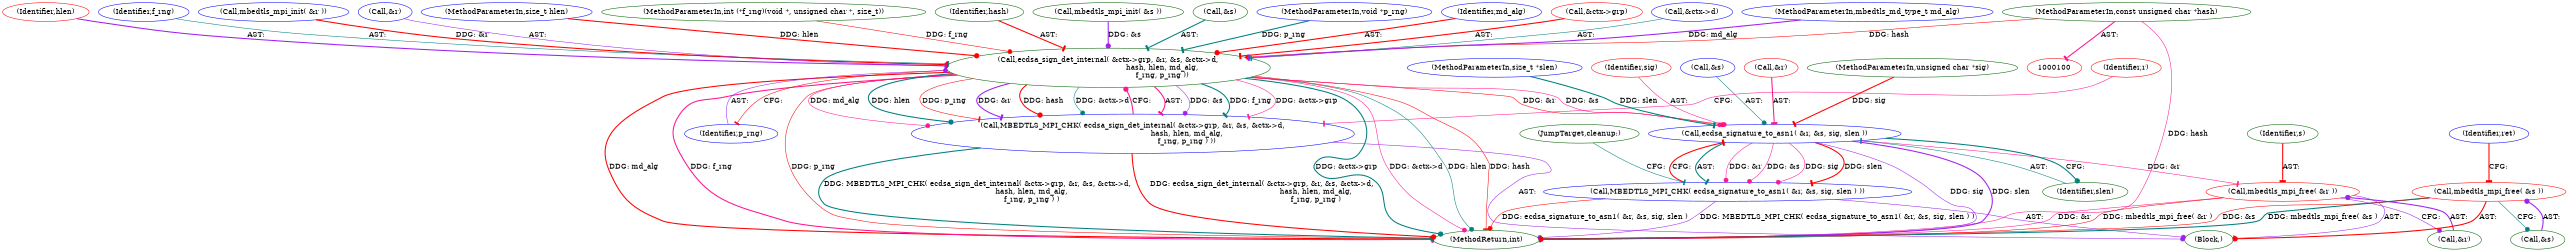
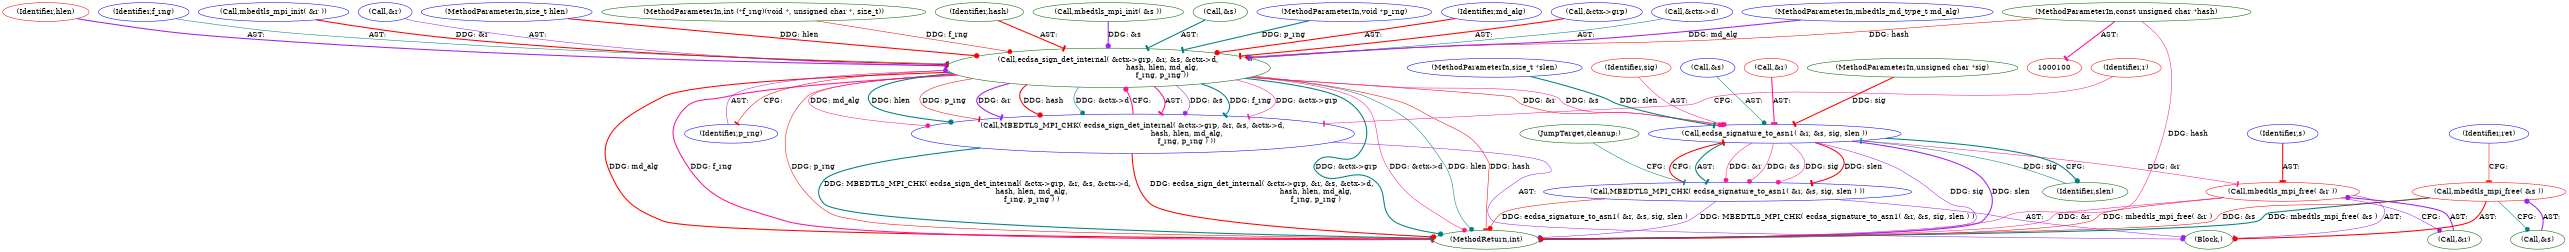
  digraph {
    node [color=blue]
    edge [arrowhead=tee color=red style=solid]
    n1 [color=darkgreen label="(MethodParameterIn,const unsigned char *hash)"]
    n2 [color=darkgreen label="(Call,ecdsa_sign_det_internal( &ctx->grp, &r, &s, &ctx->d,\n                                              hash, hlen, md_alg,\n                                              f_rng, p_rng ))"]
    n3 [color=darkgreen label="(MethodReturn,int)"]
    1000100 [color=red]
    n5 [label="(Call,MBEDTLS_MPI_CHK( ecdsa_sign_det_internal( &ctx->grp, &r, &s, &ctx->d,\n                                              hash, hlen, md_alg,\n                                              f_rng, p_rng ) ))"]
    n6 [label="(Call,ecdsa_signature_to_asn1( &r, &s, sig, slen ))"]
    n7 [label="(Identifier,p_rng)"]
    n8 [color=darkgreen label="(Block,)"]
    n9 [label="(Call,MBEDTLS_MPI_CHK( ecdsa_signature_to_asn1( &r, &s, sig, slen ) ))"]
    n10 [color=red label="(Call,mbedtls_mpi_free( &r ))"]
    n11 [color=darkgreen label="(Identifier,slen)"]
    n12 [color=darkgreen label="(Call,&r)"]
    n13 [color=red label="(Call,mbedtls_mpi_free( &s ))"]
    n14 [color=darkgreen label="(Call,&s)"]
    n15 [color=red label="(Identifier,hlen)"]
    n16 [label="(Identifier,f_rng)"]
    n17 [color=darkgreen label="(JumpTarget,cleanup:)"]
    n18 [label="(Call,mbedtls_mpi_init( &r ))"]
    n19 [label="(Call,&r)"]
    n20 [label="(MethodParameterIn,size_t hlen)"]
    n21 [color=darkgreen label="(MethodParameterIn,int (*f_rng)(void *, unsigned char *, size_t))"]
    n22 [color=darkgreen label="(Identifier,hash)"]
    n23 [color=darkgreen label="(Call,mbedtls_mpi_init( &s ))"]
    n24 [color=darkgreen label="(Call,&s)"]
    n25 [color=red label="(Identifier,sig)"]
    n26 [label="(Call,&s)"]
-   n27 [color=darkgreen label="(Identifier,s)"]
+   n27 [label="(Identifier,s)"]
    n28 [color=red label="(Call,&r)"]
    n29 [label="(MethodParameterIn,void *p_rng)"]
    n30 [color=red label="(Identifier,r)"]
    n31 [label="(Identifier,md_alg)"]
-   n32 [color=red label="(Call,&ctx->grp)"]
+   n32 [label="(Call,&ctx->grp)"]
    n33 [label="(Call,&ctx->d)"]
    n34 [color=darkgreen label="(MethodParameterIn,unsigned char *sig)"]
    n35 [label="(Identifier,ret)"]
    n36 [label="(MethodParameterIn,size_t *slen)"]
    n37 [label="(MethodParameterIn,mbedtls_md_type_t md_alg)"]
    n1 -> n2 [arrowhead=dot label="DDG: hash"]
    n1 -> n3 [color=deeppink label="DDG: hash"]
    n1 -> 1000100 [color=deeppink label="AST: " style=bold]
    n2 -> n3 [arrowhead=dot color=teal label="DDG: &ctx->grp" style=bold]
    n2 -> n3 [arrowhead=dot color=deeppink label="DDG: &ctx->d"]
    n2 -> n3 [arrowhead=dot color=teal label="DDG: hlen"]
    n2 -> n3 [label="DDG: hash"]
    n2 -> n3 [label="DDG: md_alg" style=bold]
    n2 -> n3 [color=deeppink label="DDG: f_rng" style=bold]
    n2 -> n3 [label="DDG: p_rng"]
    n2 -> n5 [color=deeppink label="AST: " style=bold]
    n2 -> n5 [arrowhead=dot color=purple label="DDG: &s"]
    n2 -> n5 [color=teal label="DDG: f_rng" style=bold]
    n2 -> n5 [color=deeppink label="DDG: &ctx->grp"]
    n2 -> n5 [arrowhead=dot color=deeppink label="DDG: md_alg"]
    n2 -> n5 [arrowhead=dot color=teal label="DDG: hlen" style=bold]
    n2 -> n5 [label="DDG: p_rng"]
    n2 -> n5 [color=purple label="DDG: &r" style=bold]
    n2 -> n5 [arrowhead=dot label="DDG: hash" style=bold]
    n2 -> n5 [arrowhead=dot color=teal label="DDG: &ctx->d"]
    n2 -> n6 [arrowhead=dot label="DDG: &r"]
    n2 -> n6 [arrowhead=dot color=deeppink label="DDG: &s"]
    n2 -> n7 [label="CFG: "]
    n5 -> n2 [arrowhead=dot color=deeppink label="CFG: " style=bold]
    n5 -> n3 [arrowhead=dot color=teal label="DDG: MBEDTLS_MPI_CHK( ecdsa_sign_det_internal( &ctx->grp, &r, &s, &ctx->d,\n                                              hash, hlen, md_alg,\n                                              f_rng, p_rng ) )" style=bold]
    n5 -> n3 [arrowhead=dot label="DDG: ecdsa_sign_det_internal( &ctx->grp, &r, &s, &ctx->d,\n                                              hash, hlen, md_alg,\n                                              f_rng, p_rng )" style=bold]
    n5 -> n8 [arrowhead=dot color=purple label="AST: "]
    n6 -> n3 [arrowhead=dot color=purple label="DDG: sig"]
    n6 -> n3 [color=purple label="DDG: slen" style=bold]
    n6 -> n9 [color=teal label="AST: " style=bold]
    n6 -> n9 [arrowhead=dot color=deeppink label="DDG: &r"]
    n6 -> n9 [arrowhead=dot color=deeppink label="DDG: &s"]
    n6 -> n9 [arrowhead=dot color=deeppink label="DDG: sig"]
    n6 -> n9 [label="DDG: slen" style=bold]
    n6 -> n10 [color=deeppink label="DDG: &r"]
    n6 -> n11 [arrowhead=dot color=teal label="CFG: " style=bold]
    n7 -> n2 [arrowhead=dot color=purple label="AST: "]
    n9 -> n3 [arrowhead=dot label="DDG: ecdsa_signature_to_asn1( &r, &s, sig, slen )"]
    n9 -> n3 [arrowhead=dot color=purple label="DDG: MBEDTLS_MPI_CHK( ecdsa_signature_to_asn1( &r, &s, sig, slen ) )"]
    n9 -> n6 [label="CFG: " style=bold]
    n9 -> n8 [arrowhead=dot color=purple label="AST: "]
    n10 -> n3 [color=deeppink label="DDG: &r"]
    n10 -> n3 [arrowhead=dot label="DDG: mbedtls_mpi_free( &r )"]
    n10 -> n8 [color=purple label="AST: "]
    n10 -> n12 [arrowhead=dot color=purple label="CFG: "]
-   n11 -> n6 [color=teal label="AST: "]
+   n11 -> n6 [color=teal label="DDG: sig"]
    n12 -> n10 [arrowhead=dot color=purple label="AST: " style=bold]
    n13 -> n3 [color=teal label="DDG: mbedtls_mpi_free( &s )" style=bold]
    n13 -> n3 [arrowhead=dot label="DDG: &s"]
    n13 -> n8 [arrowhead=dot label="AST: " style=bold]
    n13 -> n14 [arrowhead=dot color=teal label="CFG: "]
    n14 -> n13 [arrowhead=dot color=purple label="AST: " style=bold]
    n15 -> n2 [color=purple label="AST: " style=bold]
    n16 -> n2 [color=teal label="AST: "]
    n17 -> n9 [color=teal label="CFG: "]
    n18 -> n2 [label="DDG: &r" style=bold]
    n19 -> n2 [color=purple label="AST: "]
    n20 -> n2 [arrowhead=dot label="DDG: hlen" style=bold]
    n21 -> n2 [arrowhead=dot label="DDG: f_rng"]
    n22 -> n2 [label="AST: " style=bold]
    n23 -> n2 [arrowhead=dot color=purple label="DDG: &s" style=bold]
    n24 -> n2 [color=teal label="AST: " style=bold]
    n25 -> n6 [arrowhead=dot color=deeppink label="AST: "]
    n26 -> n6 [arrowhead=dot color=teal label="AST: "]
    n27 -> n10 [label="AST: " style=bold]
    n28 -> n6 [color=deeppink label="AST: " style=bold]
    n29 -> n2 [color=teal label="DDG: p_rng" style=bold]
    n30 -> n5 [color=deeppink label="CFG: "]
    n31 -> n2 [arrowhead=dot label="AST: " style=bold]
    n32 -> n2 [label="AST: " style=bold]
    n33 -> n2 [color=teal label="AST: "]
    n34 -> n6 [label="DDG: sig" style=bold]
-   n35 -> n13 [label="CFG: " style=bold]
+   n35 -> n13 [label="CFG: "]
    n36 -> n6 [color=teal label="DDG: slen" style=bold]
    n37 -> n2 [color=purple label="DDG: md_alg" style=bold]
  }
